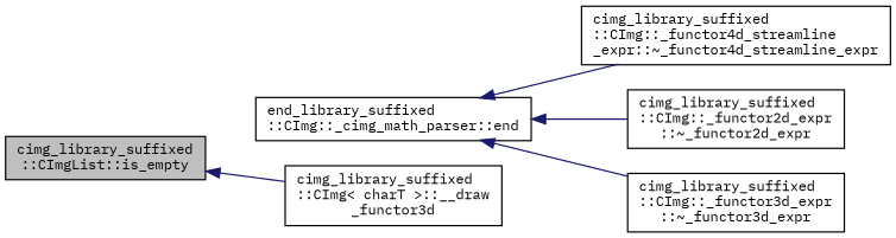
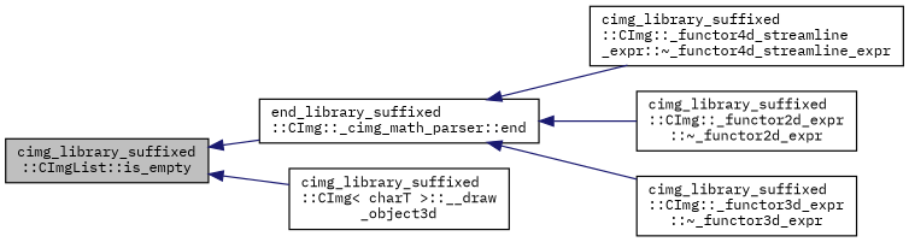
  digraph {
    fontname="IBM Plex Mono"
    rankdir=LR
    node [color=black fillcolor=white fontname="IBM Plex Mono" fontsize=10 shape=record style=filled]
    edge [color=midnightblue dir=back fontname="IBM Plex Mono" fontsize=10 labelfontname=Helvetica labelfontsize=10 style=solid]
    n1 [fillcolor=grey75 fontcolor=black height=0.2 label="cimg_library_suffixed\l::CImgList::is_empty" width=0.4]
    n2 [height=0.2 label="end_library_suffixed\l::CImg::_cimg_math_parser::end" width=0.4]
-   n3 [height=0.2 label="cimg_library_suffixed\l::CImg\< charT \>::__draw\l_functor3d" width=0.4]
+   n3 [height=0.2 label="cimg_library_suffixed\l::CImg\< charT \>::__draw\l_object3d" width=0.4]
    n4 [height=0.2 label="cimg_library_suffixed\l::CImg::_functor4d_streamline\l_expr::~_functor4d_streamline_expr" width=0.4]
    n5 [height=0.2 label="cimg_library_suffixed\l::CImg::_functor2d_expr\l::~_functor2d_expr" width=0.4]
    n6 [height=0.2 label="cimg_library_suffixed\l::CImg::_functor3d_expr\l::~_functor3d_expr" width=0.4]
+   n1 -> n2
    n1 -> n3
    n2 -> n4
    n2 -> n5
    n2 -> n6
  }
